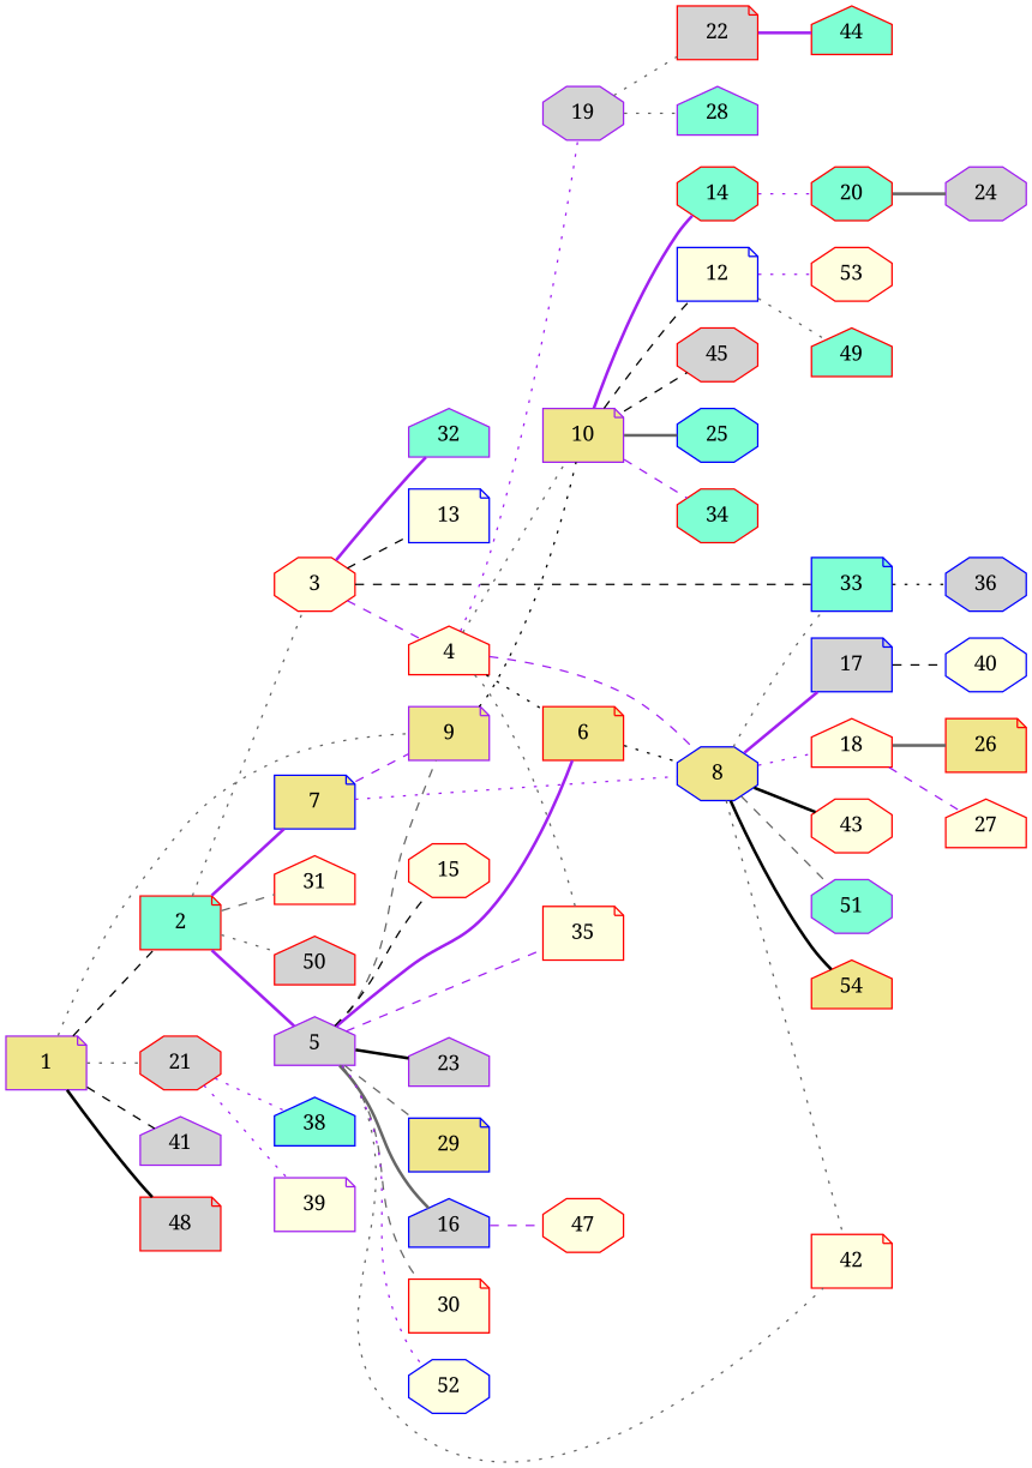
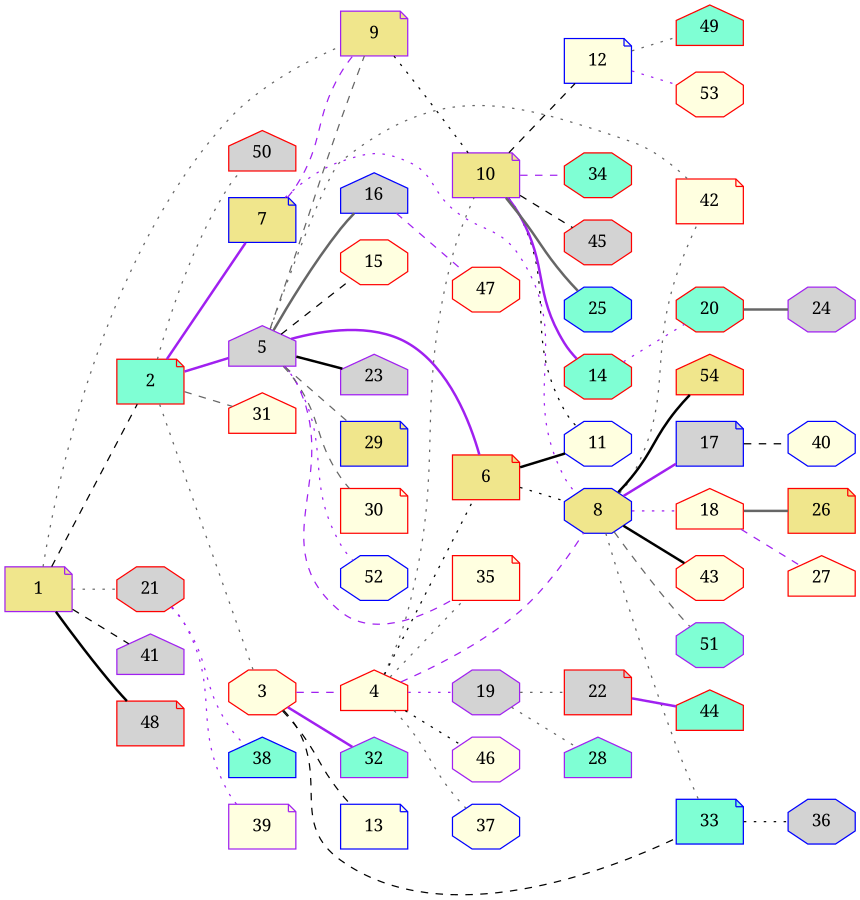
  graph {
    fontname="Noto Serif"
    rankdir=LR
    node [color=red fillcolor=lightyellow fontname="Noto Serif" shape=octagon style=filled]
    edge [color=gray40 fontname="Noto Serif" style=dotted]
    1 [color=purple fillcolor=khaki shape=note]
    2 [fillcolor=aquamarine shape=note]
    9 [color=purple fillcolor=khaki shape=note]
    21 [fillcolor=lightgrey]
    41 [color=purple fillcolor=lightgrey shape=house]
    48 [fillcolor=lightgrey shape=note]
    3
    5 [color=purple fillcolor=lightgrey shape=house]
    7 [color=blue fillcolor=khaki shape=note]
    31 [shape=house]
    50 [fillcolor=lightgrey shape=house]
    10 [color=purple fillcolor=khaki shape=note]
    38 [color=blue fillcolor=aquamarine shape=house]
    39 [color=purple shape=note]
    4 [shape=house]
    13 [color=blue shape=note]
    32 [color=purple fillcolor=aquamarine shape=house]
    33 [color=blue fillcolor=aquamarine shape=note]
    6 [fillcolor=khaki shape=note]
    35 [shape=note]
    15
    16 [color=blue fillcolor=lightgrey shape=house]
    23 [color=purple fillcolor=lightgrey shape=house]
    29 [color=blue fillcolor=khaki shape=note]
    30 [shape=note]
    42 [shape=note]
    52 [color=blue]
    8 [color=blue fillcolor=khaki]
    19 [color=purple fillcolor=lightgrey]
+   37 [color=blue]
+   46 [color=purple]
    36 [color=blue fillcolor=lightgrey]
+   11 [color=blue]
    17 [color=blue fillcolor=lightgrey shape=note]
    18 [shape=house]
    43
    51 [color=purple fillcolor=aquamarine]
    54 [fillcolor=khaki shape=house]
    12 [color=blue shape=note]
    14 [fillcolor=aquamarine]
    25 [color=blue fillcolor=aquamarine]
    34 [fillcolor=aquamarine]
    45 [fillcolor=lightgrey]
    22 [fillcolor=lightgrey shape=note]
    28 [color=purple fillcolor=aquamarine shape=house]
    47
    40 [color=blue]
    26 [fillcolor=khaki shape=note]
    27 [shape=house]
    49 [fillcolor=aquamarine shape=house]
    53
    20 [fillcolor=aquamarine]
    24 [color=purple fillcolor=lightgrey]
    44 [fillcolor=aquamarine shape=house]
    1 -- 2 [color=black style=dashed]
    1 -- 9
    1 -- 21
    1 -- 41 [color=black style=dashed]
    1 -- 48 [color=black style=bold]
    2 -- 3
    2 -- 5 [color=purple style=bold]
    2 -- 7 [color=purple style=bold]
    2 -- 31 [style=dashed]
    2 -- 50
    9 -- 10 [color=black]
    21 -- 38 [color=purple]
    21 -- 39 [color=purple]
    3 -- 4 [color=purple style=dashed]
    3 -- 13 [color=black style=dashed]
    3 -- 32 [color=purple style=bold]
    3 -- 33 [color=black style=dashed]
    5 -- 9 [style=dashed]
    5 -- 6 [color=purple style=bold]
    5 -- 35 [color=purple style=dashed]
    5 -- 15 [color=black style=dashed]
    5 -- 16 [style=bold]
    5 -- 23 [color=black style=bold]
    5 -- 29 [style=dashed]
    5 -- 30 [style=dashed]
    5 -- 42
    5 -- 52 [color=purple]
    7 -- 9 [color=purple style=dashed]
    7 -- 8 [color=purple]
+   10 -- 11 [color=black]
    10 -- 12 [color=black style=dashed]
    10 -- 14 [color=purple style=bold]
    10 -- 25 [style=bold]
    10 -- 34 [color=purple style=dashed]
    10 -- 45 [color=black style=dashed]
    4 -- 10
    4 -- 6 [color=black]
    4 -- 35
    4 -- 8 [color=purple style=dashed]
    4 -- 19 [color=purple]
+   4 -- 37
+   4 -- 46 [color=black]
    33 -- 36 [color=black]
    6 -- 8 [color=black]
+   6 -- 11 [color=black style=bold]
    16 -- 47 [color=purple style=dashed]
    8 -- 33
    8 -- 42
    8 -- 17 [color=purple style=bold]
    8 -- 18 [color=purple]
    8 -- 43 [color=black style=bold]
    8 -- 51 [style=dashed]
    8 -- 54 [color=black style=bold]
    19 -- 22
    19 -- 28
    17 -- 40 [color=black style=dashed]
    18 -- 26 [style=bold]
    18 -- 27 [color=purple style=dashed]
    12 -- 49
    12 -- 53 [color=purple]
    14 -- 20 [color=purple]
    22 -- 44 [color=purple style=bold]
    20 -- 24 [style=bold]
  }
